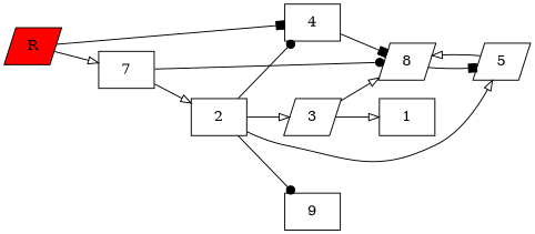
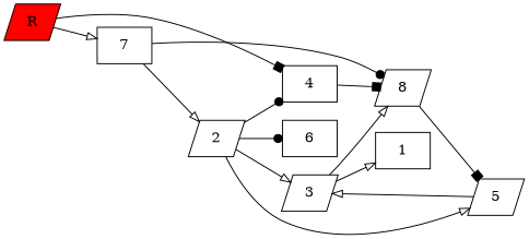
  digraph {
    rankdir=LR
    node [shape=parallelogram]
    edge [arrowhead=onormal]
-   2 [shape=box]
+   2
    3
    4 [shape=box]
-   6 [shape=box label=9]
+   6 [shape=box]
    5
    8
    1 [shape=box]
    7 [shape=box]
    R [fillcolor="#ff0000" style=filled]
    2 -> 3
    2 -> 4 [arrowhead=dot]
    2 -> 6 [arrowhead=dot]
    2 -> 5
    3 -> 8
    3 -> 1
    4 -> 8 [arrowhead=box]
-   5 -> 8
+   5 -> 3
    8 -> 5 [arrowhead=box]
    7 -> 2
    7 -> 8 [arrowhead=dot]
    R -> 4 [arrowhead=box]
    R -> 7
  }
